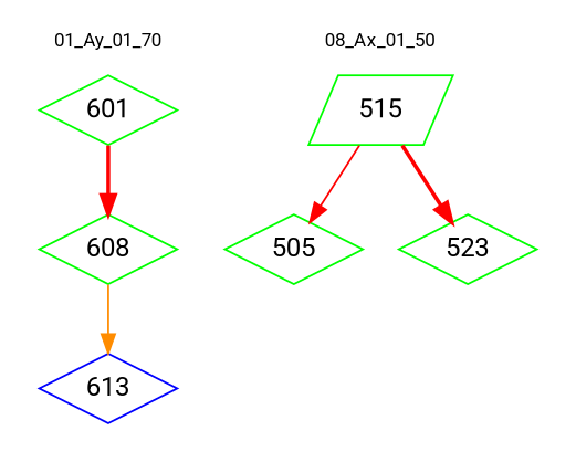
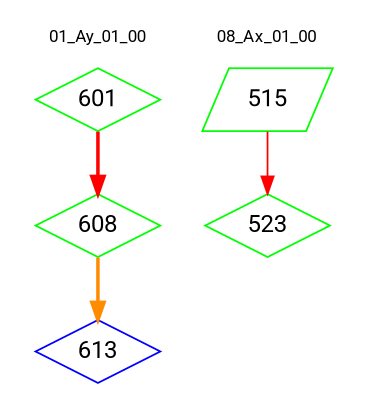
  digraph {
    fontname=Roboto
    node [color=green fontname=Roboto shape=diamond]
    edge [color=red fontname=Roboto style=solid]
    n1 [label=608]
    n2 [label=601]
    n3 [color=blue label=613]
    n4 [label=515 shape=parallelogram]
-   n5 [label=505]
    n6 [label=523]
    subgraph cluster_1 {
      color=white
      fontsize=10
-     label="01_Ay_01_70"
+     label="01_Ay_01_00"
      n1
      n2
      n3
    }
    subgraph cluster_2 {
      color=white
      fontsize=10
-     label="08_Ax_01_50"
+     label="08_Ax_01_00"
      n4
-     n5
      n6
    }
-   n1 -> n3 [color=darkorange]
+   n1 -> n3 [color=darkorange style=bold]
    n2 -> n1 [style=bold]
-   n4 -> n5
-   n4 -> n6 [style=bold]
+   n4 -> n6
  }
